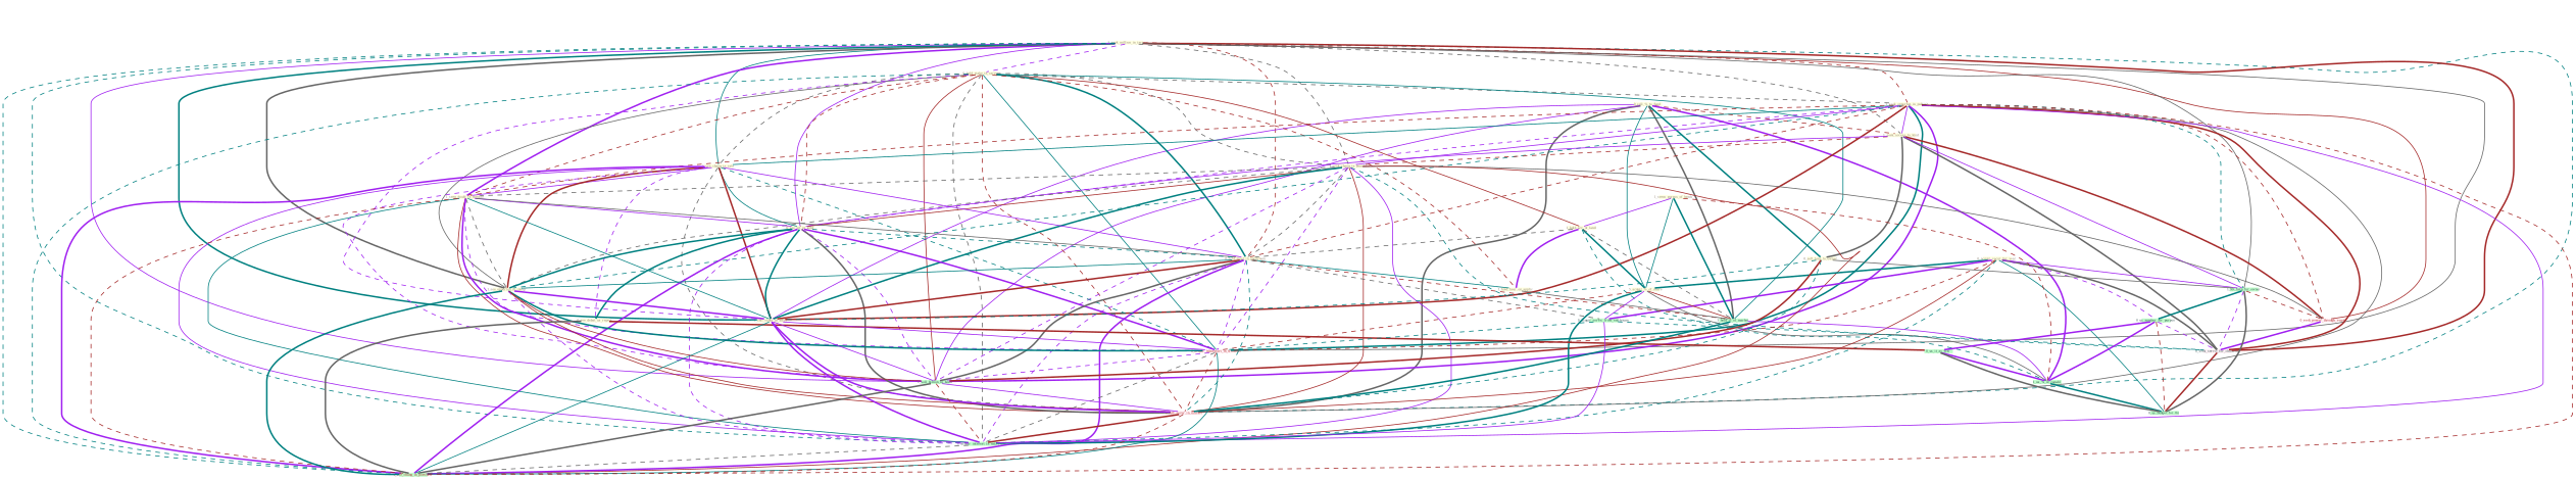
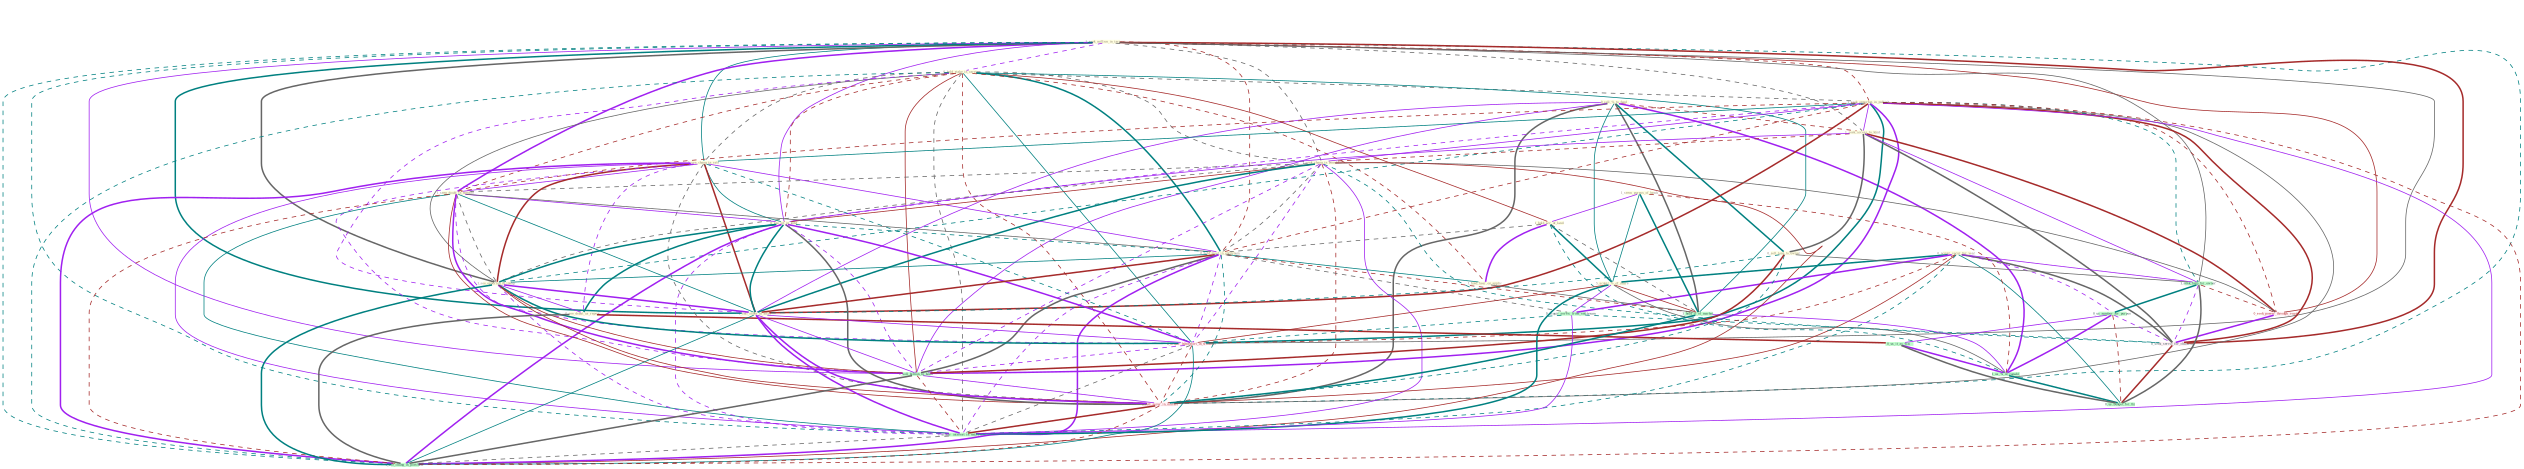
  graph {
    node [color="#ffffe0" fixedsize=true fontcolor="#8b7d6b" fontsize=4 shape=polygon style=filled]
    edge [color=purple style=dashed w=1]
    "1_seek_million_in_increas " [height=.06 width=.5]
    "0_sell_%_to_fund " [height=.06 width=.5]
    "0_hold_stake_in_carrier " [height=.06 width=.5]
    "1_seek_opportun_in_publish " [height=.06 width=.5]
    "1_seek_access_to_kind " [height=.06 width=.5]
    "1_seek_chang_in_benefit " [height=.06 width=.5]
    "0_acquir_secur_for_year " [height=.06 width=.5]
    "1_see_chang_in_rate " [height=.06 width=.5]
    "1_seen_doubl_in_number " [height=.06 width=.5]
    n10 [height=.06 label="1_seem_purpos_of_hawk" width=.5]
    "0_see_lot_in_kind " [height=.06 width=.5]
    "1_hold_acr_of_land " [height=.06 width=.5]
    "0_hold_meet_in_entitynam " [height=.06 width=.5]
    "0_sell_loan_to_owner " [height=.06 width=.5]
    "1_hold_hear_on_applic " [height=.06 width=.5]
    "1_see_opportun_in_integr " [height=.06 width=.5]
    n17 [height=.06 label="5_acquir_%_of_share" width=.5]
    "0_see_debat_as_repeat " [height=.06 width=.5]
    "1_sell_stake_in_affili " [height=.06 width=.5]
    "0_seek_power_through_regul " [color="#fff0f5" fontcolor="#b22222" height=.06 width=.5]
    "0_acquir_laboratori_in_transact " [color="#fff0f5" fontcolor="#b22222" height=.06 width=.5]
    "0_sell_secur_in_market " [color="#fff0f5" fontcolor="#b22222" height=.06 width=.5]
    "0_seek_servic_for_children " [color="#fff0f5" fontcolor="#2f4f4f" height=.06 width=.5]
-   "1_seek_help_for_owner " [color="#BDFCC9" fontcolor="#2f4f4f" height=.06 width=.5 label="1_lot_help_for_owner"]
+   "1_seek_help_for_owner " [color="#BDFCC9" fontcolor="#2f4f4f" height=.06 width=.5]
    "1_sell_billion_in_bond " [color="#BDFCC9" fontcolor="#2f4f4f" height=.06 width=.5]
    "1_acquir_interest_in_entitynam " [color="#BDFCC9" fontcolor="#2f4f4f" height=.06 width=.5]
-   "1_see_chang_in_portfolio " [color="#BDFCC9" fontcolor="#b22222" height=.06 width=.5]
+   "1_see_chang_in_portfolio " [color="#BDFCC9" fontcolor="#2f4f4f" height=.06 width=.5]
    "1_hold_%_of_market " [color="#BDFCC9" fontcolor="#2f4f4f" height=.06 width=.5]
    "1_us_%_of_capabl " [color="#BDFCC9" fontcolor="#2f4f4f" height=.06 width=.5]
    "0_acquir_servic_from_entitynam " [color="#BDFCC9" fontcolor="#2f4f4f" height=.06 width=.5]
    "0_us_number_for_purpos " [color="#BDFCC9" fontcolor="#2f4f4f" height=.06 width=.5]
    "0_us_budget_for_thi " [color="#BDFCC9" fontcolor="#2f4f4f" height=.06 width=.5]
    "0_us_it_as_wai " [color="#BDFCC9" fontcolor="#2f4f4f" height=.06 width=.5]
    subgraph sub_1 {
      "1_seek_million_in_increas "
      "0_sell_%_to_fund "
      "0_hold_stake_in_carrier "
      "1_seek_opportun_in_publish "
      "1_seek_access_to_kind "
      "1_seek_chang_in_benefit "
      "0_acquir_secur_for_year "
      "1_see_chang_in_rate "
      "1_seen_doubl_in_number "
      n10
      "0_see_lot_in_kind "
      "1_hold_acr_of_land "
      "0_hold_meet_in_entitynam "
      "0_sell_loan_to_owner "
      "1_hold_hear_on_applic "
      "1_see_opportun_in_integr "
      n17
      "0_see_debat_as_repeat "
      "1_sell_stake_in_affili "
    }
    subgraph sub_2 {
      "0_seek_power_through_regul "
      "0_acquir_laboratori_in_transact "
      "0_sell_secur_in_market "
      "0_seek_servic_for_children "
    }
    "1_seek_million_in_increas " -- "0_hold_stake_in_carrier "
    "1_seek_million_in_increas " -- "1_seek_opportun_in_publish " [color=brown w=2]
    "1_seek_million_in_increas " -- "1_seek_access_to_kind " [color=gray40]
    "1_seek_million_in_increas " -- "1_seek_chang_in_benefit " [color=gray40 w=2]
    "1_seek_million_in_increas " -- "1_see_chang_in_rate " [color=teal style=solid]
    "1_seek_million_in_increas " -- "1_seen_doubl_in_number " [style=bold]
    "1_seek_million_in_increas " -- "0_see_lot_in_kind " [style=solid]
    "1_seek_million_in_increas " -- "0_hold_meet_in_entitynam " [color=brown]
    "1_seek_million_in_increas " -- "1_see_opportun_in_integr " [color=gray40 style=bold]
    "1_seek_million_in_increas " -- "1_sell_stake_in_affili " [color=teal style=bold]
    "1_seek_million_in_increas " -- "0_seek_power_through_regul " [color=brown style=solid]
    "1_seek_million_in_increas " -- "0_acquir_laboratori_in_transact " [color=gray40 style=solid]
    "1_seek_million_in_increas " -- "0_sell_secur_in_market " [color=teal]
    "1_seek_million_in_increas " -- "0_seek_servic_for_children " [color=brown style=bold]
    "1_seek_million_in_increas " -- "1_seek_help_for_owner " [color=gray40 style=solid]
    "1_seek_million_in_increas " -- "1_sell_billion_in_bond " [style=solid]
    "1_seek_million_in_increas " -- "1_acquir_interest_in_entitynam " [color=teal]
    "1_seek_million_in_increas " -- "1_see_chang_in_portfolio " [color=teal]
    "0_sell_%_to_fund " -- "1_seek_access_to_kind " [color=brown]
    "0_sell_%_to_fund " -- "0_sell_loan_to_owner " [color=teal style=bold w=2]
    "0_sell_%_to_fund " -- n17 [color=teal style=solid]
    "0_sell_%_to_fund " -- "1_sell_stake_in_affili " [style=solid]
    "0_sell_%_to_fund " -- "0_sell_secur_in_market " [color=gray40 style=bold]
    "0_sell_%_to_fund " -- "1_sell_billion_in_bond " [style=solid]
    "0_sell_%_to_fund " -- "1_hold_%_of_market " [color=gray40 style=bold]
    "0_sell_%_to_fund " -- "1_us_%_of_capabl " [style=bold]
    "0_hold_stake_in_carrier " -- "1_seek_opportun_in_publish " [color=gray40]
    "0_hold_stake_in_carrier " -- "1_seek_chang_in_benefit " [color=gray40]
    "0_hold_stake_in_carrier " -- "1_see_chang_in_rate " [color=gray40]
    "0_hold_stake_in_carrier " -- "1_seen_doubl_in_number " [color=brown]
    "0_hold_stake_in_carrier " -- "0_see_lot_in_kind " [color=brown]
    "0_hold_stake_in_carrier " -- "1_hold_acr_of_land " [color=brown style=solid]
    "0_hold_stake_in_carrier " -- "0_hold_meet_in_entitynam " [color=teal style=bold w=2]
    "0_hold_stake_in_carrier " -- "1_hold_hear_on_applic " [color=brown]
    "0_hold_stake_in_carrier " -- "1_see_opportun_in_integr " [color=gray40 style=solid]
    "0_hold_stake_in_carrier " -- "1_sell_stake_in_affili " [w=2]
    "0_hold_stake_in_carrier " -- "0_acquir_laboratori_in_transact " [color=teal style=solid]
    "0_hold_stake_in_carrier " -- "0_sell_secur_in_market " [color=brown]
    "0_hold_stake_in_carrier " -- "1_sell_billion_in_bond " [color=brown style=solid]
    "0_hold_stake_in_carrier " -- "1_acquir_interest_in_entitynam " [color=gray40]
    "0_hold_stake_in_carrier " -- "1_see_chang_in_portfolio " [color=teal]
    "0_hold_stake_in_carrier " -- "1_hold_%_of_market " [color=teal style=solid]
    "1_seek_opportun_in_publish " -- "1_seek_access_to_kind " [style=solid]
    "1_seek_opportun_in_publish " -- "1_seek_chang_in_benefit " [style=solid w=2]
    "1_seek_opportun_in_publish " -- "1_see_chang_in_rate " [color=teal style=solid]
    "1_seek_opportun_in_publish " -- "1_seen_doubl_in_number " [color=brown]
    "1_seek_opportun_in_publish " -- "0_see_lot_in_kind "
    "1_seek_opportun_in_publish " -- "0_hold_meet_in_entitynam " [color=brown]
    "1_seek_opportun_in_publish " -- "1_see_opportun_in_integr " [color=teal w=2]
    "1_seek_opportun_in_publish " -- "1_sell_stake_in_affili " [color=brown style=bold]
    "1_seek_opportun_in_publish " -- "0_seek_power_through_regul " [color=brown]
    "1_seek_opportun_in_publish " -- "0_acquir_laboratori_in_transact " [color=teal style=bold]
    "1_seek_opportun_in_publish " -- "0_sell_secur_in_market " [color=gray40 style=solid]
    "1_seek_opportun_in_publish " -- "0_seek_servic_for_children " [color=brown style=bold]
    "1_seek_opportun_in_publish " -- "1_seek_help_for_owner " [color=teal]
    "1_seek_opportun_in_publish " -- "1_sell_billion_in_bond " [style=bold]
    "1_seek_opportun_in_publish " -- "1_acquir_interest_in_entitynam " [style=solid]
    "1_seek_opportun_in_publish " -- "1_see_chang_in_portfolio " [color=brown]
    "1_seek_access_to_kind " -- "1_seek_chang_in_benefit " [color=brown]
    "1_seek_access_to_kind " -- "0_see_lot_in_kind " [style=solid]
    "1_seek_access_to_kind " -- "0_sell_loan_to_owner " [color=gray40 style=bold]
    "1_seek_access_to_kind " -- "0_seek_power_through_regul " [color=brown style=bold]
    "1_seek_access_to_kind " -- "0_seek_servic_for_children " [color=gray40 style=bold]
    "1_seek_access_to_kind " -- "1_seek_help_for_owner " [style=solid]
    "1_seek_chang_in_benefit " -- "1_seen_doubl_in_number " [color=gray40]
    "1_seek_chang_in_benefit " -- "0_see_lot_in_kind " [color=brown style=solid]
    "1_seek_chang_in_benefit " -- "0_hold_meet_in_entitynam " [color=gray40]
    "1_seek_chang_in_benefit " -- "1_see_opportun_in_integr " [color=gray40]
    "1_seek_chang_in_benefit " -- "1_sell_stake_in_affili " [color=teal style=bold]
    "1_seek_chang_in_benefit " -- "0_seek_power_through_regul " [color=gray40 style=solid]
    "1_seek_chang_in_benefit " -- "0_acquir_laboratori_in_transact "
-   "1_seek_chang_in_benefit " -- "0_sell_secur_in_market " [color=brown style=solid]
+   "1_seek_chang_in_benefit " -- "0_sell_secur_in_market " [color=brown]
    "1_seek_chang_in_benefit " -- "0_seek_servic_for_children " [color=teal]
    "1_seek_chang_in_benefit " -- "1_sell_billion_in_bond "
    "1_seek_chang_in_benefit " -- "1_acquir_interest_in_entitynam " [style=solid]
    "1_seek_chang_in_benefit " -- "1_see_chang_in_portfolio " [color=brown style=solid w=2]
    "0_acquir_secur_for_year " -- n17 [color=teal style=bold]
    "0_acquir_secur_for_year " -- "0_acquir_laboratori_in_transact " [color=brown]
    "0_acquir_secur_for_year " -- "0_sell_secur_in_market " [color=brown style=solid]
    "0_acquir_secur_for_year " -- "0_seek_servic_for_children " [color=gray40 style=bold]
    "0_acquir_secur_for_year " -- "1_seek_help_for_owner " [style=solid]
    "0_acquir_secur_for_year " -- "1_acquir_interest_in_entitynam " [color=teal]
    "0_acquir_secur_for_year " -- "0_acquir_servic_from_entitynam " [style=bold]
    "0_acquir_secur_for_year " -- "0_us_number_for_purpos "
    "0_acquir_secur_for_year " -- "0_us_budget_for_thi " [color=teal style=solid]
    "1_see_chang_in_rate " -- "1_seen_doubl_in_number " [style=solid]
    "1_see_chang_in_rate " -- "0_see_lot_in_kind " [color=teal style=solid w=2]
    "1_see_chang_in_rate " -- "0_hold_meet_in_entitynam " [style=solid]
    "1_see_chang_in_rate " -- "1_see_opportun_in_integr " [color=brown style=bold w=2]
    "1_see_chang_in_rate " -- "0_see_debat_as_repeat "
    "1_see_chang_in_rate " -- "1_sell_stake_in_affili " [color=brown style=bold]
    "1_see_chang_in_rate " -- "0_acquir_laboratori_in_transact " [color=teal]
    "1_see_chang_in_rate " -- "0_sell_secur_in_market " [color=gray40]
    "1_see_chang_in_rate " -- "1_sell_billion_in_bond "
    "1_see_chang_in_rate " -- "1_acquir_interest_in_entitynam " [style=solid]
    "1_see_chang_in_rate " -- "1_see_chang_in_portfolio " [style=bold w=3]
    "1_seen_doubl_in_number " -- "0_see_lot_in_kind " [style=solid]
    "1_seen_doubl_in_number " -- "0_hold_meet_in_entitynam " [color=gray40 style=solid]
    "1_seen_doubl_in_number " -- "1_see_opportun_in_integr " [color=gray40]
    "1_seen_doubl_in_number " -- "1_sell_stake_in_affili " [color=teal style=solid]
    "1_seen_doubl_in_number " -- "0_acquir_laboratori_in_transact "
    "1_seen_doubl_in_number " -- "0_sell_secur_in_market " [color=brown style=solid]
    "1_seen_doubl_in_number " -- "1_sell_billion_in_bond " [style=bold]
    "1_seen_doubl_in_number " -- "1_acquir_interest_in_entitynam " [color=teal style=solid]
    "1_seen_doubl_in_number " -- "1_see_chang_in_portfolio " [color=brown]
    n10 -- "1_hold_acr_of_land " [style=solid]
    n10 -- n17 [color=teal style=solid]
    n10 -- "1_hold_%_of_market " [color=teal style=bold]
    n10 -- "1_us_%_of_capabl " [color=brown]
    "0_see_lot_in_kind " -- "0_hold_meet_in_entitynam " [color=teal]
    "0_see_lot_in_kind " -- "1_see_opportun_in_integr " [color=teal style=bold w=2]
    "0_see_lot_in_kind " -- "0_see_debat_as_repeat " [color=teal style=bold]
    "0_see_lot_in_kind " -- "1_sell_stake_in_affili " [color=teal style=bold]
    "0_see_lot_in_kind " -- "0_acquir_laboratori_in_transact " [style=bold]
    "0_see_lot_in_kind " -- "0_sell_secur_in_market " [color=gray40 style=bold]
    "0_see_lot_in_kind " -- "1_sell_billion_in_bond "
    "0_see_lot_in_kind " -- "1_acquir_interest_in_entitynam "
    "0_see_lot_in_kind " -- "1_see_chang_in_portfolio " [style=bold w=2]
    "1_hold_acr_of_land " -- "0_hold_meet_in_entitynam " [color=gray40]
    "1_hold_acr_of_land " -- "1_hold_hear_on_applic " [style=bold]
    "1_hold_acr_of_land " -- n17 [color=teal style=bold]
    "1_hold_acr_of_land " -- "1_hold_%_of_market " [color=gray40 w=2]
    "1_hold_acr_of_land " -- "1_us_%_of_capabl " [color=teal]
    "0_hold_meet_in_entitynam " -- "1_hold_hear_on_applic " [color=teal style=solid]
    "0_hold_meet_in_entitynam " -- "1_see_opportun_in_integr " [color=teal style=solid]
    "0_hold_meet_in_entitynam " -- "1_sell_stake_in_affili " [color=brown style=bold]
    "0_hold_meet_in_entitynam " -- "0_acquir_laboratori_in_transact "
    "0_hold_meet_in_entitynam " -- "0_sell_secur_in_market " [color=teal]
    "0_hold_meet_in_entitynam " -- "1_sell_billion_in_bond " [color=gray40 style=bold]
    "0_hold_meet_in_entitynam " -- "1_acquir_interest_in_entitynam " [w=2]
    "0_hold_meet_in_entitynam " -- "1_see_chang_in_portfolio " [style=bold]
    "0_hold_meet_in_entitynam " -- "1_hold_%_of_market " [color=brown]
    "0_hold_meet_in_entitynam " -- "0_acquir_servic_from_entitynam " [color=gray40]
    "0_sell_loan_to_owner " -- "1_sell_stake_in_affili " [color=teal]
    "0_sell_loan_to_owner " -- "0_sell_secur_in_market " [color=teal]
    "0_sell_loan_to_owner " -- "1_seek_help_for_owner " [color=gray40 style=solid]
    "0_sell_loan_to_owner " -- "1_sell_billion_in_bond " [color=brown style=bold]
    "1_hold_hear_on_applic " -- "1_hold_%_of_market " [color=gray40 style=solid]
+   "1_see_opportun_in_integr " -- "0_see_debat_as_repeat " [style=solid]
    "1_see_opportun_in_integr " -- "1_sell_stake_in_affili " [style=bold]
    "1_see_opportun_in_integr " -- "0_acquir_laboratori_in_transact " [color=teal style=bold]
    "1_see_opportun_in_integr " -- "0_sell_secur_in_market " [color=brown style=solid]
    "1_see_opportun_in_integr " -- "1_sell_billion_in_bond " [color=brown style=solid]
    "1_see_opportun_in_integr " -- "1_acquir_interest_in_entitynam "
    "1_see_opportun_in_integr " -- "1_see_chang_in_portfolio " [color=teal style=bold w=2]
-   n17 -- "0_acquir_laboratori_in_transact " [color=brown]
+   n17 -- "0_acquir_laboratori_in_transact " [color=brown style=solid]
    n17 -- "1_acquir_interest_in_entitynam " [color=teal style=bold]
    n17 -- "1_hold_%_of_market " [color=brown style=solid w=2]
    n17 -- "1_us_%_of_capabl " [color=gray40 style=solid w=2]
    n17 -- "0_acquir_servic_from_entitynam " [style=solid]
    "0_see_debat_as_repeat " -- "1_see_chang_in_portfolio " [color=gray40 style=bold]
    "0_see_debat_as_repeat " -- "0_us_it_as_wai " [color=brown style=bold]
    "1_sell_stake_in_affili " -- "0_acquir_laboratori_in_transact " [style=solid]
    "1_sell_stake_in_affili " -- "0_sell_secur_in_market " [style=bold w=2]
    "1_sell_stake_in_affili " -- "1_sell_billion_in_bond " [style=solid w=2]
    "1_sell_stake_in_affili " -- "1_acquir_interest_in_entitynam " [style=bold]
    "1_sell_stake_in_affili " -- "1_see_chang_in_portfolio " [color=teal style=solid]
    "0_seek_power_through_regul " -- "0_seek_servic_for_children " [style=bold]
    "0_acquir_laboratori_in_transact " -- "0_sell_secur_in_market " [color=brown]
    "0_acquir_laboratori_in_transact " -- "1_sell_billion_in_bond "
    "0_acquir_laboratori_in_transact " -- "1_acquir_interest_in_entitynam " [color=gray40 w=2]
    "0_acquir_laboratori_in_transact " -- "1_see_chang_in_portfolio " [color=teal style=solid]
    "0_sell_secur_in_market " -- "1_acquir_interest_in_entitynam " [color=brown style=bold]
    "0_sell_secur_in_market " -- "1_see_chang_in_portfolio " [color=brown]
    "0_seek_servic_for_children " -- "0_us_budget_for_thi " [color=brown style=bold]
    "1_seek_help_for_owner " -- "0_seek_power_through_regul " [color=brown]
    "1_seek_help_for_owner " -- "0_seek_servic_for_children " [w=2]
    "1_seek_help_for_owner " -- "0_us_number_for_purpos " [color=teal style=bold]
    "1_seek_help_for_owner " -- "0_us_budget_for_thi " [color=gray40 style=bold]
    "1_sell_billion_in_bond " -- "0_sell_secur_in_market " [style=solid w=2]
    "1_sell_billion_in_bond " -- "1_acquir_interest_in_entitynam " [color=brown]
    "1_sell_billion_in_bond " -- "1_see_chang_in_portfolio " [color=gray40 style=bold]
    "1_acquir_interest_in_entitynam " -- "1_see_chang_in_portfolio " [color=gray40]
    "1_hold_%_of_market " -- "0_sell_secur_in_market " [color=teal style=bold]
    "1_hold_%_of_market " -- "1_us_%_of_capabl " [style=solid w=2]
    "1_us_%_of_capabl " -- "0_us_budget_for_thi " [color=teal style=bold]
    "0_acquir_servic_from_entitynam " -- "0_acquir_laboratori_in_transact " [color=teal]
    "0_acquir_servic_from_entitynam " -- "0_seek_servic_for_children " [color=teal]
    "0_acquir_servic_from_entitynam " -- "1_acquir_interest_in_entitynam " [style=solid w=2]
    "0_us_number_for_purpos " -- "0_seek_servic_for_children "
    "0_us_number_for_purpos " -- "1_us_%_of_capabl " [style=bold]
    "0_us_number_for_purpos " -- "0_us_budget_for_thi " [color=brown w=2]
-   "0_us_number_for_purpos " -- "0_us_it_as_wai " [style=bold]
+   "0_us_number_for_purpos " -- "0_us_it_as_wai " [style=solid]
    "0_us_it_as_wai " -- "1_us_%_of_capabl " [style=bold]
    "0_us_it_as_wai " -- "0_us_budget_for_thi " [color=gray40 style=bold]
  }
